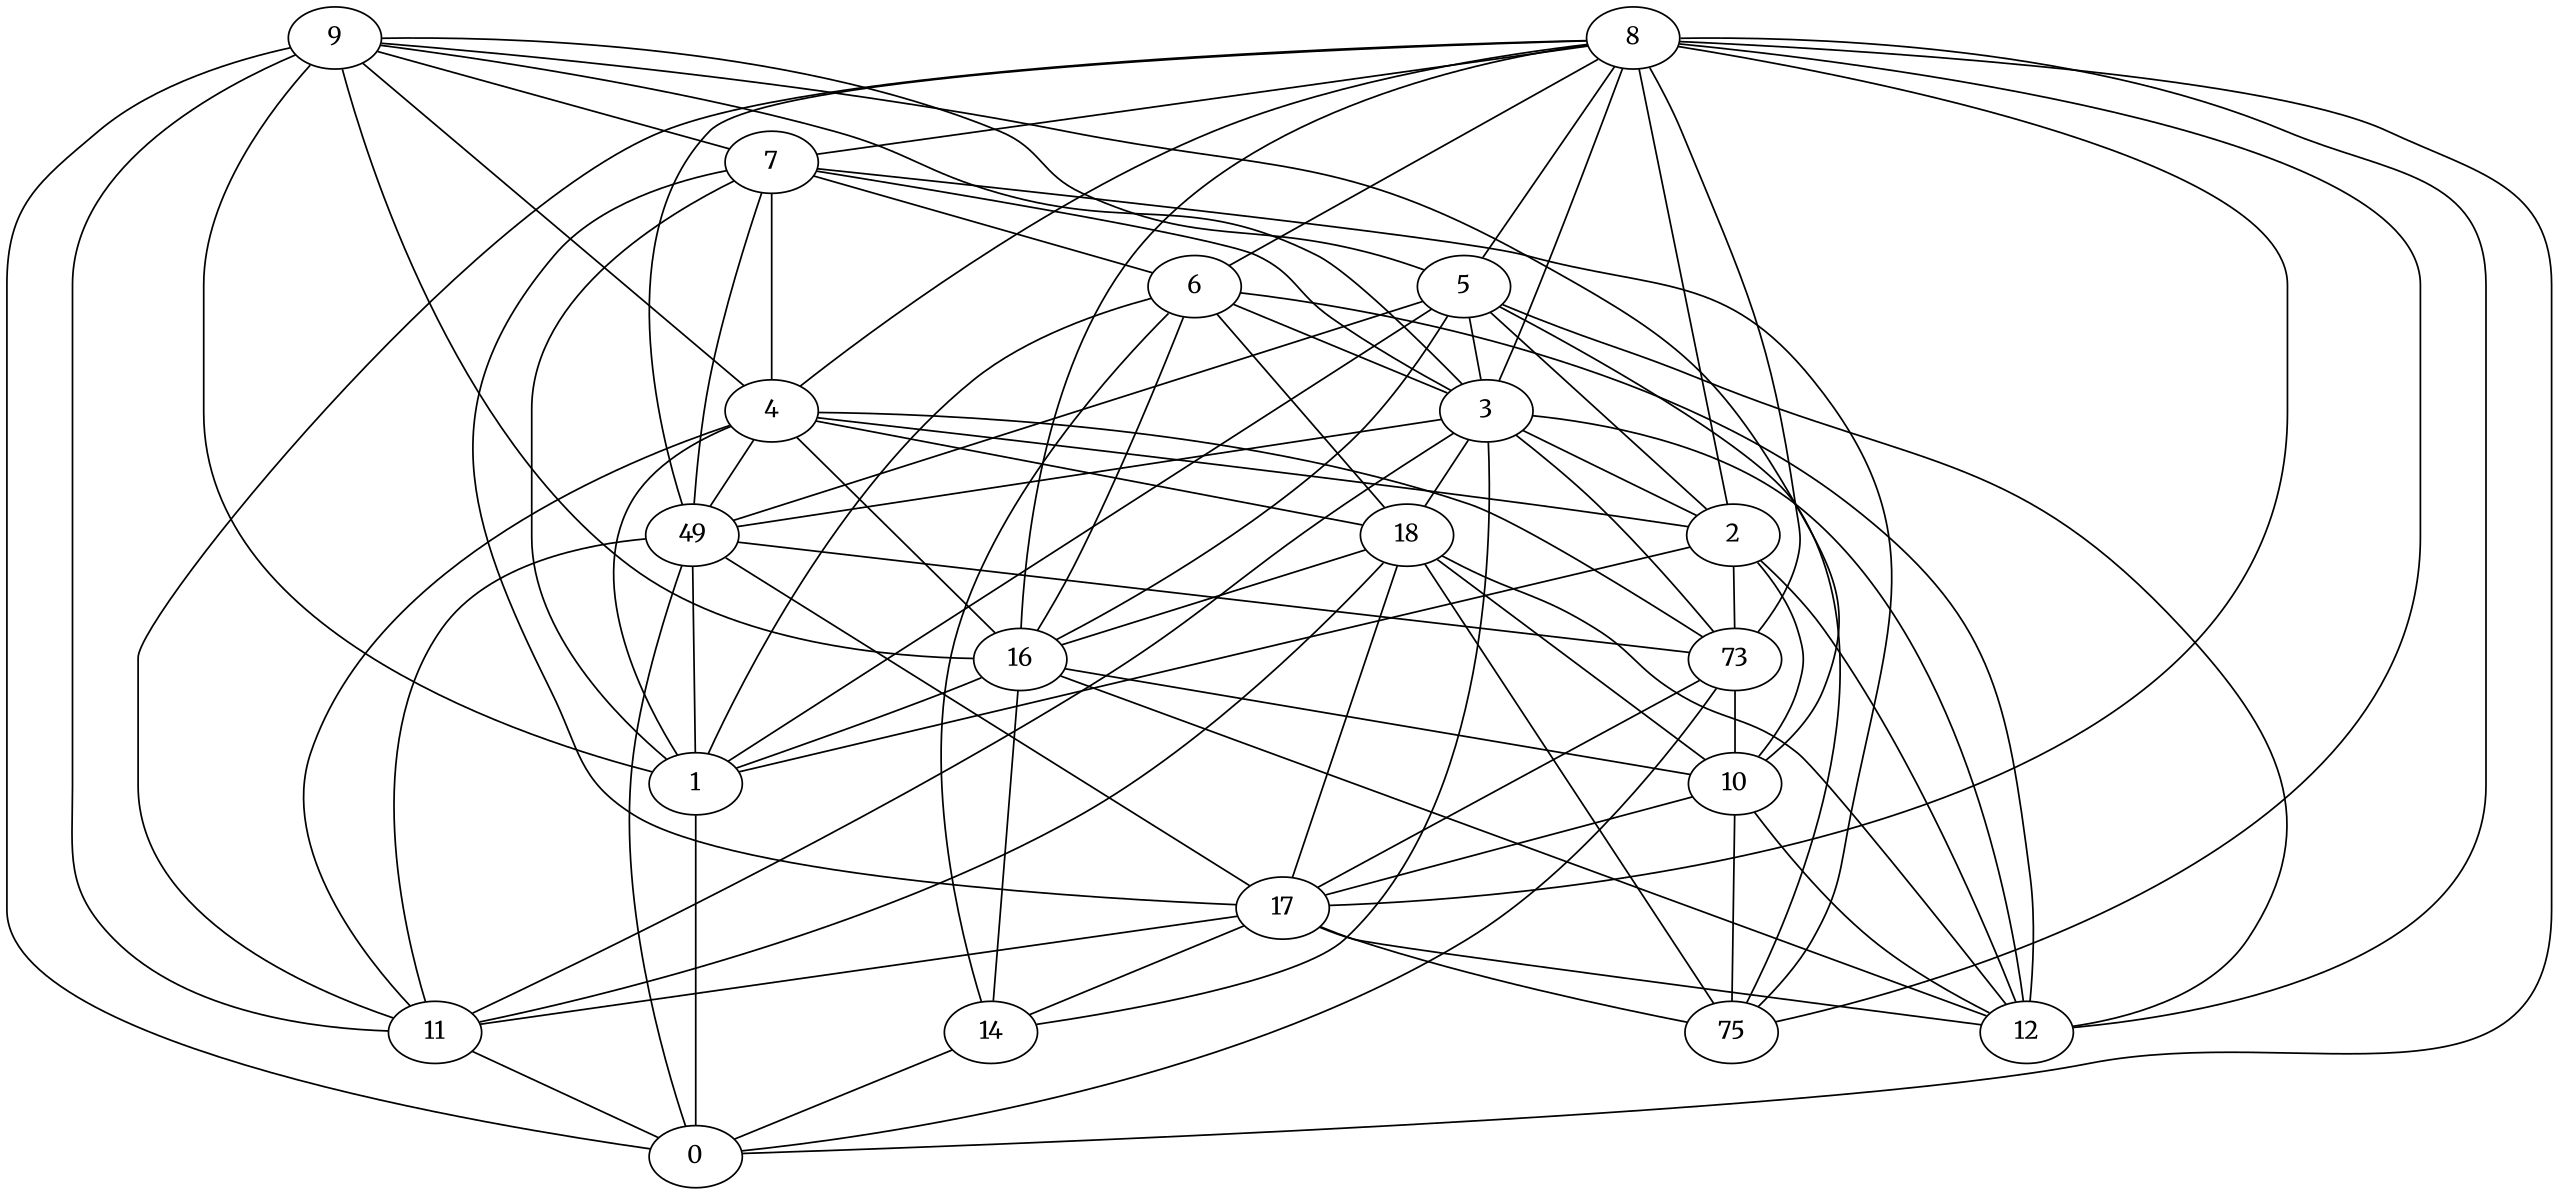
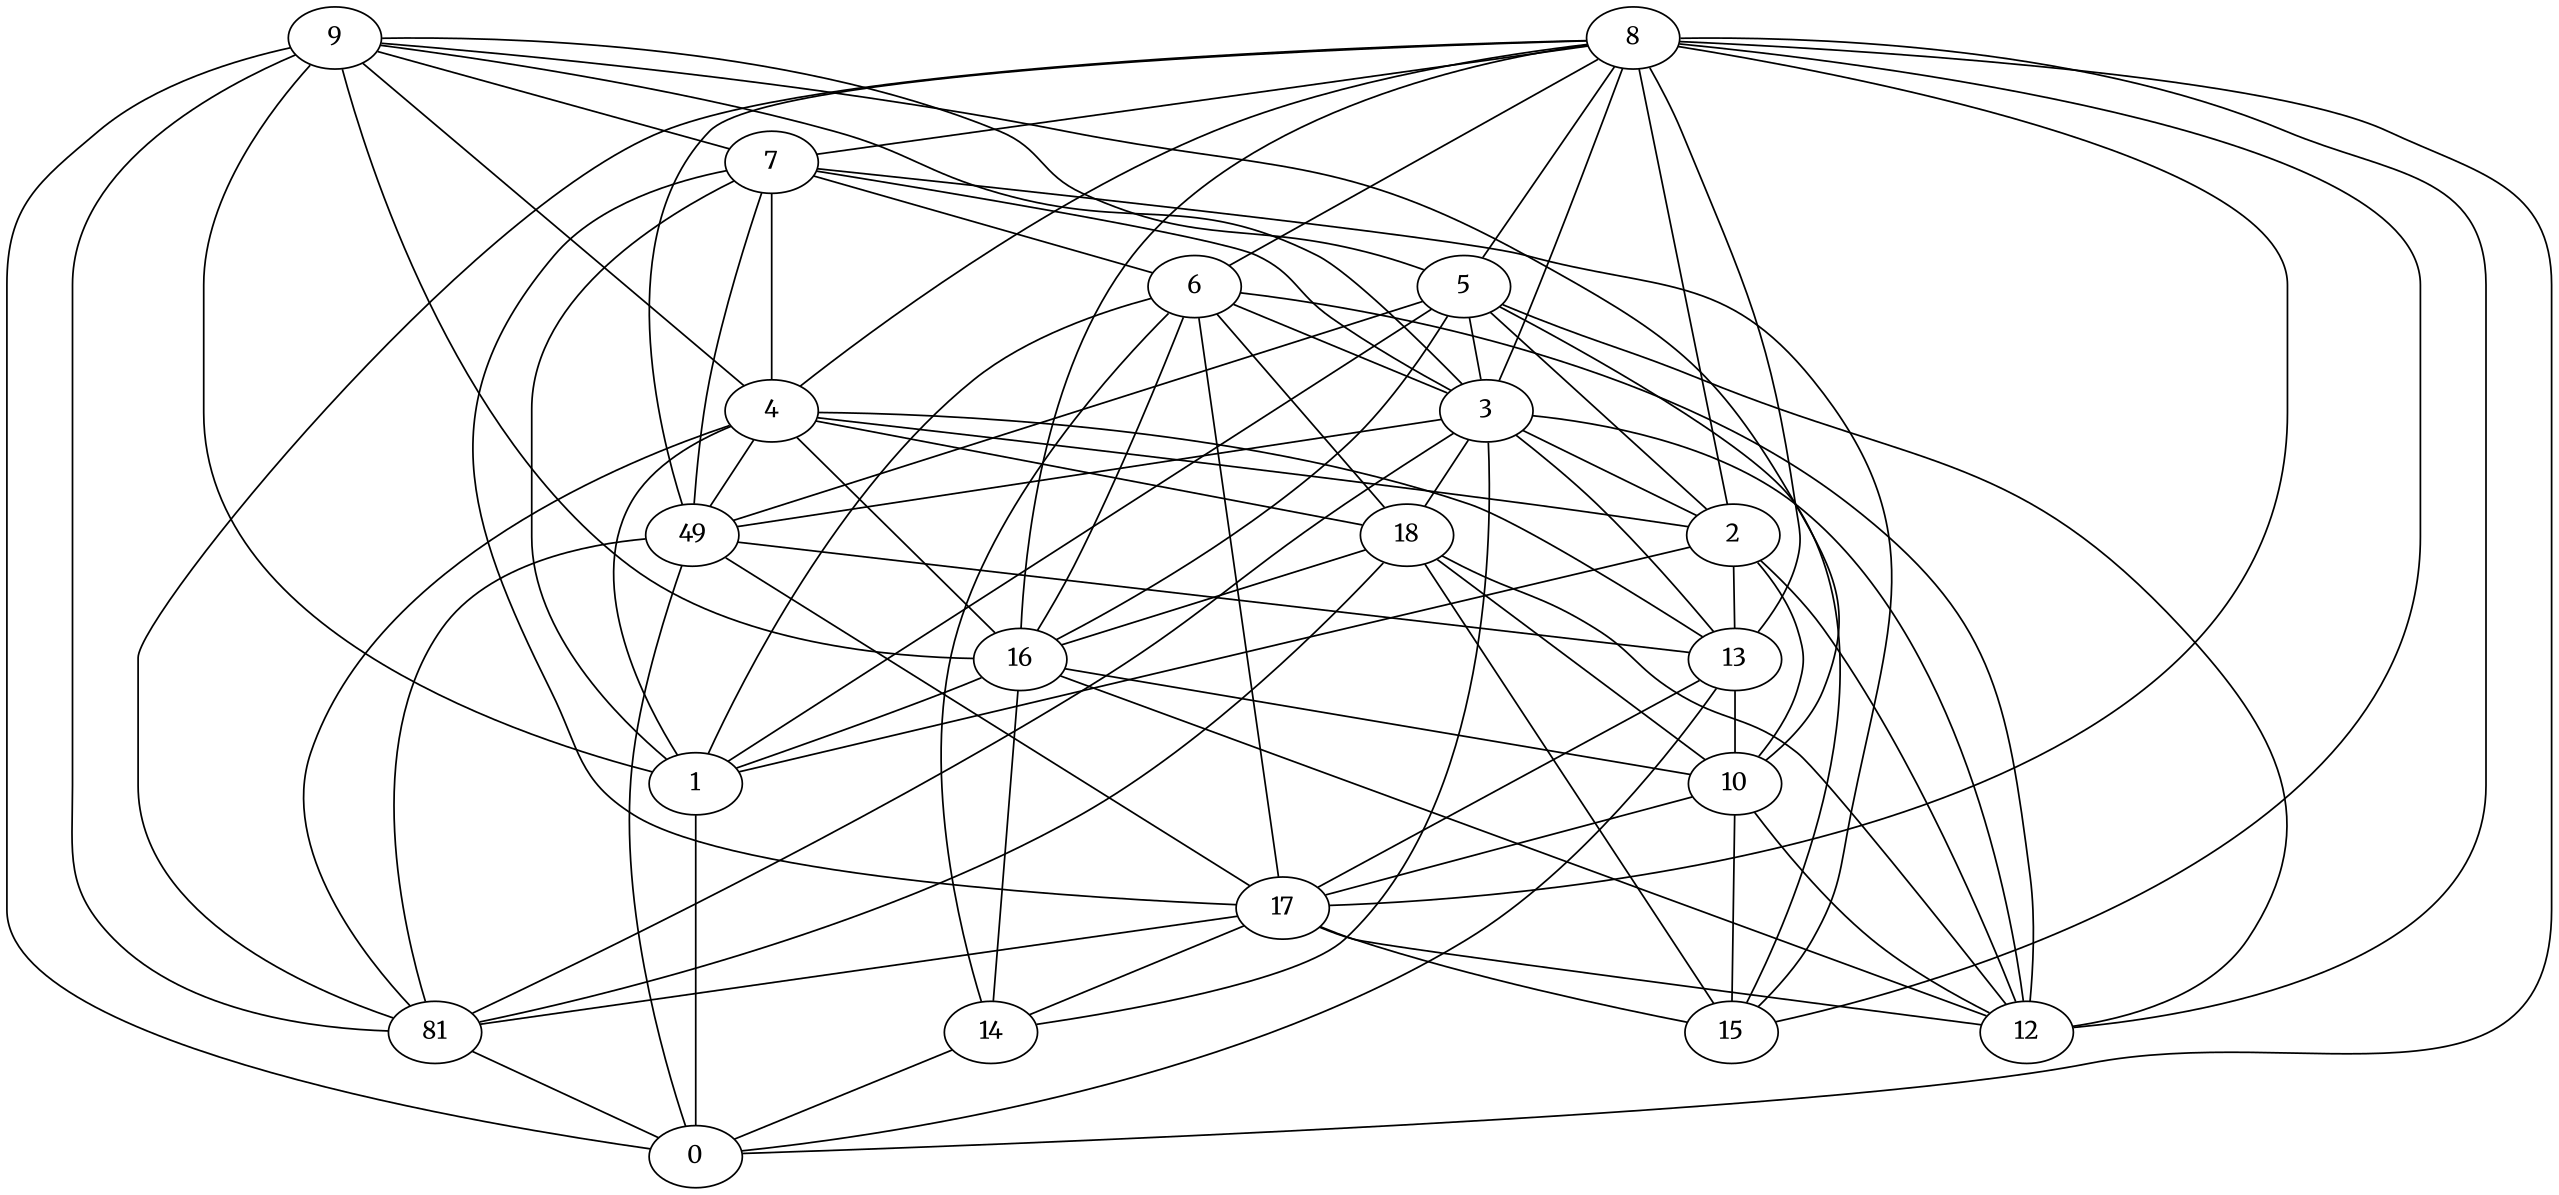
  digraph {
    fontname=Merriweather
    node [fontname=Merriweather]
    edge [color=black dir=none fontname=Merriweather]
    n1 [label=49]
-   13 [label=73]
+   13
    0
    17
    1
-   11
+   11 [label=81]
    10
    12
-   15 [label=75]
+   15
    14
    6
    18
    16
    3
    9
    5
    4
    7
    2
    8
    subgraph sub_1 {
      n1
      13
      0
      17
      1
      11
      10
      12
      15
      14
      6
      18
      16
      3
      9
      5
      4
      7
      2
      8
    }
    n1 -> 13
    n1 -> 0
    n1 -> 17
-   n1 -> 1
    n1 -> 11
    13 -> 0
    13 -> 10
    17 -> 13
    17 -> 11
    17 -> 12
    17 -> 15
    17 -> 14
    1 -> 0
    11 -> 0
    10 -> 17
    12 -> 10
    15 -> 10
    14 -> 0
-   18 -> 17
+   6 -> 17
    6 -> 1
    6 -> 12
    6 -> 14
    6 -> 18
    6 -> 16
    6 -> 3
    18 -> 11
    18 -> 10
    18 -> 12
    18 -> 15
    18 -> 16
    16 -> 1
    16 -> 10
    16 -> 12
    16 -> 14
    3 -> n1
    3 -> 13
    3 -> 11
    3 -> 12
    3 -> 14
    3 -> 18
    3 -> 2
    9 -> 0
    9 -> 1
    9 -> 11
    9 -> 10
    9 -> 16
    9 -> 3
    9 -> 5
    9 -> 4
    9 -> 7
    5 -> n1
    5 -> 1
    5 -> 12
    5 -> 15
    5 -> 16
    5 -> 3
    5 -> 2
    4 -> n1
    4 -> 13
    4 -> 1
    4 -> 11
    4 -> 18
    4 -> 16
    4 -> 2
    7 -> n1
    7 -> 17
    7 -> 1
    7 -> 15
    7 -> 6
    7 -> 3
    7 -> 4
    2 -> 13
    2 -> 1
    2 -> 10
    2 -> 12
    8 -> n1
    8 -> 13
    8 -> 0
    8 -> 17
    8 -> 11
    8 -> 12
    8 -> 15
    8 -> 6
    8 -> 16
    8 -> 3
    8 -> 5
    8 -> 4
    8 -> 7
    8 -> 2
  }
